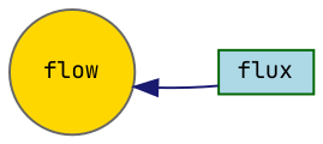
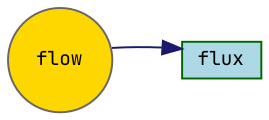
  digraph {
    rankdir=LR
    fontname="JetBrains Mono"
    node [fontname="JetBrains Mono" fontsize=10 style=filled]
    n1 [color=gray40 fillcolor=gold height=0.2 label=flow shape=circle width=0.4]
    n2 [color=darkgreen fillcolor=lightblue height=0.2 label=flux shape=box width=0.4]
-   n1 -> n2 [color=midnightblue dir=back fontname="JetBrains Mono" fontsize=10 labelfontname=Helvetica labelfontsize=10 style=solid]
+   n2 -> n1 [color=midnightblue dir=back fontname="JetBrains Mono" fontsize=10 labelfontname=Helvetica labelfontsize=10 style=solid]
  }
